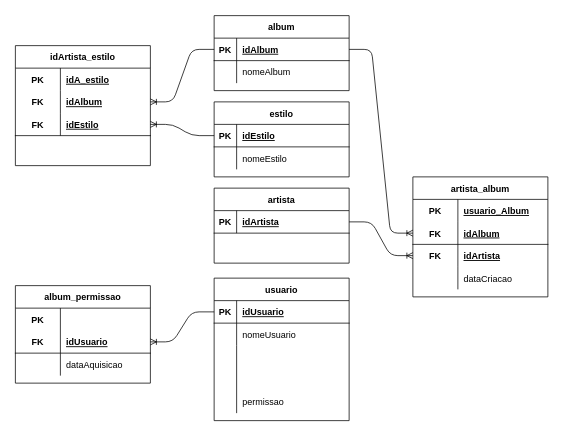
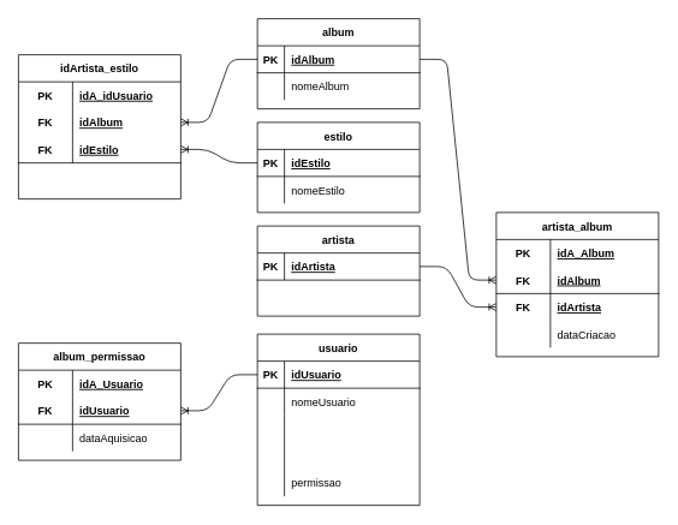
  <mxCell id="0" />
  <mxCell id="1" parent="0" />
  <mxCell id="2" value="estilo" style="shape=table;startSize=30;container=1;collapsible=1;childLayout=tableLayout;fixedRows=1;rowLines=0;fontStyle=1;align=center;resizeLast=1;" vertex="1" parent="1"><mxGeometry x="285" y="135" width="180" height="100" as="geometry" /></mxCell>
  <mxCell id="3" value="" style="shape=partialRectangle;collapsible=0;dropTarget=0;pointerEvents=0;fillColor=none;top=0;left=0;bottom=1;right=0;points=[[0,0.5],[1,0.5]];portConstraint=eastwest;" vertex="1" parent="2"><mxGeometry y="30" width="180" height="30" as="geometry" /></mxCell>
  <mxCell id="4" value="PK" style="shape=partialRectangle;connectable=0;fillColor=none;top=0;left=0;bottom=0;right=0;fontStyle=1;overflow=hidden;" vertex="1" parent="3"><mxGeometry width="30" height="30" as="geometry" /></mxCell>
  <mxCell id="5" value="idEstilo" style="shape=partialRectangle;connectable=0;fillColor=none;top=0;left=0;bottom=0;right=0;align=left;spacingLeft=6;fontStyle=5;overflow=hidden;" vertex="1" parent="3"><mxGeometry x="30" width="150" height="30" as="geometry" /></mxCell>
  <mxCell id="6" value="" style="shape=partialRectangle;collapsible=0;dropTarget=0;pointerEvents=0;fillColor=none;top=0;left=0;bottom=0;right=0;points=[[0,0.5],[1,0.5]];portConstraint=eastwest;" vertex="1" parent="2"><mxGeometry y="60" width="180" height="30" as="geometry" /></mxCell>
  <mxCell id="7" value="" style="shape=partialRectangle;connectable=0;fillColor=none;top=0;left=0;bottom=0;right=0;editable=1;overflow=hidden;" vertex="1" parent="6"><mxGeometry width="30" height="30" as="geometry" /></mxCell>
  <mxCell id="8" value="nomeEstilo" style="shape=partialRectangle;connectable=0;fillColor=none;top=0;left=0;bottom=0;right=0;align=left;spacingLeft=6;overflow=hidden;" vertex="1" parent="6"><mxGeometry x="30" width="150" height="30" as="geometry" /></mxCell>
  <mxCell id="9" value="usuario" style="shape=table;startSize=30;container=1;collapsible=1;childLayout=tableLayout;fixedRows=1;rowLines=0;fontStyle=1;align=center;resizeLast=1;" vertex="1" parent="1"><mxGeometry x="285" y="370" width="180" height="190" as="geometry" /></mxCell>
  <mxCell id="10" value="" style="shape=partialRectangle;collapsible=0;dropTarget=0;pointerEvents=0;fillColor=none;top=0;left=0;bottom=1;right=0;points=[[0,0.5],[1,0.5]];portConstraint=eastwest;" vertex="1" parent="9"><mxGeometry y="30" width="180" height="30" as="geometry" /></mxCell>
  <mxCell id="11" value="PK" style="shape=partialRectangle;connectable=0;fillColor=none;top=0;left=0;bottom=0;right=0;fontStyle=1;overflow=hidden;" vertex="1" parent="10"><mxGeometry width="30" height="30" as="geometry" /></mxCell>
  <mxCell id="12" value="idUsuario" style="shape=partialRectangle;connectable=0;fillColor=none;top=0;left=0;bottom=0;right=0;align=left;spacingLeft=6;fontStyle=5;overflow=hidden;" vertex="1" parent="10"><mxGeometry x="30" width="150" height="30" as="geometry" /></mxCell>
  <mxCell id="13" value="" style="shape=partialRectangle;collapsible=0;dropTarget=0;pointerEvents=0;fillColor=none;top=0;left=0;bottom=0;right=0;points=[[0,0.5],[1,0.5]];portConstraint=eastwest;" vertex="1" parent="9"><mxGeometry y="60" width="180" height="30" as="geometry" /></mxCell>
  <mxCell id="14" value="" style="shape=partialRectangle;connectable=0;fillColor=none;top=0;left=0;bottom=0;right=0;editable=1;overflow=hidden;" vertex="1" parent="13"><mxGeometry width="30" height="30" as="geometry" /></mxCell>
  <mxCell id="15" value="nomeUsuario" style="shape=partialRectangle;connectable=0;fillColor=none;top=0;left=0;bottom=0;right=0;align=left;spacingLeft=6;overflow=hidden;" vertex="1" parent="13"><mxGeometry x="30" width="150" height="30" as="geometry" /></mxCell>
  <mxCell id="16" value="" style="shape=partialRectangle;collapsible=0;dropTarget=0;pointerEvents=0;fillColor=none;top=0;left=0;bottom=0;right=0;points=[[0,0.5],[1,0.5]];portConstraint=eastwest;" vertex="1" parent="9"><mxGeometry y="90" width="180" height="30" as="geometry" /></mxCell>
  <mxCell id="17" value="" style="shape=partialRectangle;connectable=0;fillColor=none;top=0;left=0;bottom=0;right=0;editable=1;overflow=hidden;" vertex="1" parent="16"><mxGeometry width="30" height="30" as="geometry" /></mxCell>
  <mxCell id="18" value="" style="shape=partialRectangle;collapsible=0;dropTarget=0;pointerEvents=0;fillColor=none;top=0;left=0;bottom=0;right=0;points=[[0,0.5],[1,0.5]];portConstraint=eastwest;" vertex="1" parent="9"><mxGeometry y="120" width="180" height="30" as="geometry" /></mxCell>
  <mxCell id="19" value="" style="shape=partialRectangle;connectable=0;fillColor=none;top=0;left=0;bottom=0;right=0;editable=1;overflow=hidden;" vertex="1" parent="18"><mxGeometry width="30" height="30" as="geometry" /></mxCell>
  <mxCell id="20" value="" style="shape=partialRectangle;collapsible=0;dropTarget=0;pointerEvents=0;fillColor=none;top=0;left=0;bottom=0;right=0;points=[[0,0.5],[1,0.5]];portConstraint=eastwest;" vertex="1" parent="9"><mxGeometry y="150" width="180" height="30" as="geometry" /></mxCell>
  <mxCell id="21" value="" style="shape=partialRectangle;connectable=0;fillColor=none;top=0;left=0;bottom=0;right=0;editable=1;overflow=hidden;" vertex="1" parent="20"><mxGeometry width="30" height="30" as="geometry" /></mxCell>
  <mxCell id="22" value="permissao" style="shape=partialRectangle;connectable=0;fillColor=none;top=0;left=0;bottom=0;right=0;align=left;spacingLeft=6;overflow=hidden;" vertex="1" parent="20"><mxGeometry x="30" width="150" height="30" as="geometry" /></mxCell>
  <mxCell id="23" value="idArtista_estilo" style="shape=table;startSize=30;container=1;collapsible=1;childLayout=tableLayout;fixedRows=1;rowLines=0;fontStyle=1;align=center;resizeLast=1;" vertex="1" parent="1"><mxGeometry x="20" y="60" width="180" height="160" as="geometry" /></mxCell>
  <mxCell id="24" value="" style="shape=partialRectangle;collapsible=0;dropTarget=0;pointerEvents=0;fillColor=none;top=0;left=0;bottom=0;right=0;points=[[0,0.5],[1,0.5]];portConstraint=eastwest;" vertex="1" parent="23"><mxGeometry y="30" width="180" height="30" as="geometry" /></mxCell>
  <mxCell id="25" value="PK" style="shape=partialRectangle;connectable=0;fillColor=none;top=0;left=0;bottom=0;right=0;fontStyle=1;overflow=hidden;" vertex="1" parent="24"><mxGeometry width="60" height="30" as="geometry" /></mxCell>
- <mxCell id="26" value="idA_estilo" style="shape=partialRectangle;connectable=0;fillColor=none;top=0;left=0;bottom=0;right=0;align=left;spacingLeft=6;fontStyle=5;overflow=hidden;" vertex="1" parent="24"><mxGeometry x="60" width="120" height="30" as="geometry" /></mxCell>
+ <mxCell id="26" value="idA_idUsuario" style="shape=partialRectangle;connectable=0;fillColor=none;top=0;left=0;bottom=0;right=0;align=left;spacingLeft=6;fontStyle=5;overflow=hidden;" vertex="1" parent="24"><mxGeometry x="60" width="120" height="30" as="geometry" /></mxCell>
  <mxCell id="27" value="" style="shape=partialRectangle;collapsible=0;dropTarget=0;pointerEvents=0;fillColor=none;top=0;left=0;bottom=0;right=0;points=[[0,0.5],[1,0.5]];portConstraint=eastwest;" vertex="1" parent="23"><mxGeometry y="60" width="180" height="30" as="geometry" /></mxCell>
  <mxCell id="28" value="FK" style="shape=partialRectangle;connectable=0;fillColor=none;top=0;left=0;bottom=0;right=0;fontStyle=1;overflow=hidden;" vertex="1" parent="27"><mxGeometry width="60" height="30" as="geometry" /></mxCell>
  <mxCell id="29" value="idAlbum" style="shape=partialRectangle;connectable=0;fillColor=none;top=0;left=0;bottom=0;right=0;align=left;spacingLeft=6;fontStyle=5;overflow=hidden;" vertex="1" parent="27"><mxGeometry x="60" width="120" height="30" as="geometry" /></mxCell>
  <mxCell id="30" value="" style="shape=partialRectangle;collapsible=0;dropTarget=0;pointerEvents=0;fillColor=none;top=0;left=0;bottom=1;right=0;points=[[0,0.5],[1,0.5]];portConstraint=eastwest;" vertex="1" parent="23"><mxGeometry y="90" width="180" height="30" as="geometry" /></mxCell>
  <mxCell id="31" value="FK" style="shape=partialRectangle;connectable=0;fillColor=none;top=0;left=0;bottom=0;right=0;fontStyle=1;overflow=hidden;" vertex="1" parent="30"><mxGeometry width="60" height="30" as="geometry" /></mxCell>
  <mxCell id="32" value="idEstilo" style="shape=partialRectangle;connectable=0;fillColor=none;top=0;left=0;bottom=0;right=0;align=left;spacingLeft=6;fontStyle=5;overflow=hidden;" vertex="1" parent="30"><mxGeometry x="60" width="120" height="30" as="geometry" /></mxCell>
  <mxCell id="33" value="" style="shape=partialRectangle;collapsible=0;dropTarget=0;pointerEvents=0;fillColor=none;top=0;left=0;bottom=0;right=0;points=[[0,0.5],[1,0.5]];portConstraint=eastwest;" vertex="1" parent="23"><mxGeometry y="120" width="180" height="30" as="geometry" /></mxCell>
  <mxCell id="34" value="" style="shape=partialRectangle;connectable=0;fillColor=none;top=0;left=0;bottom=0;right=0;editable=1;overflow=hidden;" vertex="1" parent="33"><mxGeometry width="60" height="30" as="geometry" /></mxCell>
  <mxCell id="35" value="artista_album" style="shape=table;startSize=30;container=1;collapsible=1;childLayout=tableLayout;fixedRows=1;rowLines=0;fontStyle=1;align=center;resizeLast=1;" vertex="1" parent="1"><mxGeometry x="550" y="235" width="180" height="160" as="geometry" /></mxCell>
  <mxCell id="36" value="" style="shape=partialRectangle;collapsible=0;dropTarget=0;pointerEvents=0;fillColor=none;top=0;left=0;bottom=0;right=0;points=[[0,0.5],[1,0.5]];portConstraint=eastwest;" vertex="1" parent="35"><mxGeometry y="30" width="180" height="30" as="geometry" /></mxCell>
  <mxCell id="37" value="PK" style="shape=partialRectangle;connectable=0;fillColor=none;top=0;left=0;bottom=0;right=0;fontStyle=1;overflow=hidden;" vertex="1" parent="36"><mxGeometry width="60" height="30" as="geometry" /></mxCell>
- <mxCell id="38" value="usuario_Album" style="shape=partialRectangle;connectable=0;fillColor=none;top=0;left=0;bottom=0;right=0;align=left;spacingLeft=6;fontStyle=5;overflow=hidden;" vertex="1" parent="36"><mxGeometry x="60" width="120" height="30" as="geometry" /></mxCell>
+ <mxCell id="38" value="idA_Album" style="shape=partialRectangle;connectable=0;fillColor=none;top=0;left=0;bottom=0;right=0;align=left;spacingLeft=6;fontStyle=5;overflow=hidden;" vertex="1" parent="36"><mxGeometry x="60" width="120" height="30" as="geometry" /></mxCell>
  <mxCell id="39" value="" style="shape=partialRectangle;collapsible=0;dropTarget=0;pointerEvents=0;fillColor=none;top=0;left=0;bottom=1;right=0;points=[[0,0.5],[1,0.5]];portConstraint=eastwest;" vertex="1" parent="35"><mxGeometry y="60" width="180" height="30" as="geometry" /></mxCell>
  <mxCell id="40" value="FK" style="shape=partialRectangle;connectable=0;fillColor=none;top=0;left=0;bottom=0;right=0;fontStyle=1;overflow=hidden;" vertex="1" parent="39"><mxGeometry width="60" height="30" as="geometry" /></mxCell>
  <mxCell id="41" value="idAlbum" style="shape=partialRectangle;connectable=0;fillColor=none;top=0;left=0;bottom=0;right=0;align=left;spacingLeft=6;fontStyle=5;overflow=hidden;" vertex="1" parent="39"><mxGeometry x="60" width="120" height="30" as="geometry" /></mxCell>
  <mxCell id="42" value="" style="shape=partialRectangle;collapsible=0;dropTarget=0;pointerEvents=0;fillColor=none;top=0;left=0;bottom=0;right=0;points=[[0,0.5],[1,0.5]];portConstraint=eastwest;" vertex="1" parent="35"><mxGeometry y="90" width="180" height="30" as="geometry" /></mxCell>
  <mxCell id="43" value="FK" style="shape=partialRectangle;connectable=0;fillColor=none;top=0;left=0;bottom=0;right=0;fontStyle=1;overflow=hidden;" vertex="1" parent="42"><mxGeometry width="60" height="30" as="geometry" /></mxCell>
  <mxCell id="44" value="idArtista" style="shape=partialRectangle;connectable=0;fillColor=none;top=0;left=0;bottom=0;right=0;align=left;spacingLeft=6;fontStyle=5;overflow=hidden;" vertex="1" parent="42"><mxGeometry x="60" width="120" height="30" as="geometry" /></mxCell>
  <mxCell id="45" value="" style="shape=partialRectangle;collapsible=0;dropTarget=0;pointerEvents=0;fillColor=none;top=0;left=0;bottom=0;right=0;points=[[0,0.5],[1,0.5]];portConstraint=eastwest;" vertex="1" parent="35"><mxGeometry y="120" width="180" height="30" as="geometry" /></mxCell>
  <mxCell id="46" value="" style="shape=partialRectangle;connectable=0;fillColor=none;top=0;left=0;bottom=0;right=0;editable=1;overflow=hidden;" vertex="1" parent="45"><mxGeometry width="60" height="30" as="geometry" /></mxCell>
  <mxCell id="47" value="dataCriacao" style="shape=partialRectangle;connectable=0;fillColor=none;top=0;left=0;bottom=0;right=0;align=left;spacingLeft=6;overflow=hidden;" vertex="1" parent="45"><mxGeometry x="60" width="120" height="30" as="geometry" /></mxCell>
  <mxCell id="48" value="album_permissao" style="shape=table;startSize=30;container=1;collapsible=1;childLayout=tableLayout;fixedRows=1;rowLines=0;fontStyle=1;align=center;resizeLast=1;" vertex="1" parent="1"><mxGeometry x="20" y="380" width="180" height="130" as="geometry" /></mxCell>
  <mxCell id="49" value="" style="shape=partialRectangle;collapsible=0;dropTarget=0;pointerEvents=0;fillColor=none;top=0;left=0;bottom=0;right=0;points=[[0,0.5],[1,0.5]];portConstraint=eastwest;" vertex="1" parent="48"><mxGeometry y="30" width="180" height="30" as="geometry" /></mxCell>
  <mxCell id="50" value="PK" style="shape=partialRectangle;connectable=0;fillColor=none;top=0;left=0;bottom=0;right=0;fontStyle=1;overflow=hidden;" vertex="1" parent="49"><mxGeometry width="60" height="30" as="geometry" /></mxCell>
+ <mxCell id="51" value="idA_Usuario" style="shape=partialRectangle;connectable=0;fillColor=none;top=0;left=0;bottom=0;right=0;align=left;spacingLeft=6;fontStyle=5;overflow=hidden;" vertex="1" parent="49"><mxGeometry x="60" width="120" height="30" as="geometry" /></mxCell>
  <mxCell id="52" value="" style="shape=partialRectangle;collapsible=0;dropTarget=0;pointerEvents=0;fillColor=none;top=0;left=0;bottom=1;right=0;points=[[0,0.5],[1,0.5]];portConstraint=eastwest;" vertex="1" parent="48"><mxGeometry y="60" width="180" height="30" as="geometry" /></mxCell>
  <mxCell id="53" value="FK" style="shape=partialRectangle;connectable=0;fillColor=none;top=0;left=0;bottom=0;right=0;fontStyle=1;overflow=hidden;" vertex="1" parent="52"><mxGeometry width="60" height="30" as="geometry" /></mxCell>
  <mxCell id="54" value="idUsuario" style="shape=partialRectangle;connectable=0;fillColor=none;top=0;left=0;bottom=0;right=0;align=left;spacingLeft=6;fontStyle=5;overflow=hidden;" vertex="1" parent="52"><mxGeometry x="60" width="120" height="30" as="geometry" /></mxCell>
  <mxCell id="55" value="" style="shape=partialRectangle;collapsible=0;dropTarget=0;pointerEvents=0;fillColor=none;top=0;left=0;bottom=0;right=0;points=[[0,0.5],[1,0.5]];portConstraint=eastwest;" vertex="1" parent="48"><mxGeometry y="90" width="180" height="30" as="geometry" /></mxCell>
  <mxCell id="56" value="" style="shape=partialRectangle;connectable=0;fillColor=none;top=0;left=0;bottom=0;right=0;editable=1;overflow=hidden;" vertex="1" parent="55"><mxGeometry width="60" height="30" as="geometry" /></mxCell>
  <mxCell id="57" value="dataAquisicao" style="shape=partialRectangle;connectable=0;fillColor=none;top=0;left=0;bottom=0;right=0;align=left;spacingLeft=6;overflow=hidden;" vertex="1" parent="55"><mxGeometry x="60" width="120" height="30" as="geometry" /></mxCell>
  <mxCell id="58" value="artista" style="shape=table;startSize=30;container=1;collapsible=1;childLayout=tableLayout;fixedRows=1;rowLines=0;fontStyle=1;align=center;resizeLast=1;" vertex="1" parent="1"><mxGeometry x="285" y="250" width="180" height="100" as="geometry" /></mxCell>
  <mxCell id="59" value="" style="shape=partialRectangle;collapsible=0;dropTarget=0;pointerEvents=0;fillColor=none;top=0;left=0;bottom=1;right=0;points=[[0,0.5],[1,0.5]];portConstraint=eastwest;" vertex="1" parent="58"><mxGeometry y="30" width="180" height="30" as="geometry" /></mxCell>
  <mxCell id="60" value="PK" style="shape=partialRectangle;connectable=0;fillColor=none;top=0;left=0;bottom=0;right=0;fontStyle=1;overflow=hidden;" vertex="1" parent="59"><mxGeometry width="30" height="30" as="geometry" /></mxCell>
  <mxCell id="61" value="idArtista" style="shape=partialRectangle;connectable=0;fillColor=none;top=0;left=0;bottom=0;right=0;align=left;spacingLeft=6;fontStyle=5;overflow=hidden;" vertex="1" parent="59"><mxGeometry x="30" width="150" height="30" as="geometry" /></mxCell>
  <mxCell id="62" value="" style="shape=partialRectangle;collapsible=0;dropTarget=0;pointerEvents=0;fillColor=none;top=0;left=0;bottom=0;right=0;points=[[0,0.5],[1,0.5]];portConstraint=eastwest;" vertex="1" parent="58"><mxGeometry y="60" width="180" height="30" as="geometry" /></mxCell>
  <mxCell id="63" value="" style="shape=partialRectangle;connectable=0;fillColor=none;top=0;left=0;bottom=0;right=0;editable=1;overflow=hidden;" vertex="1" parent="62"><mxGeometry width="30" height="30" as="geometry" /></mxCell>
  <mxCell id="64" value="album" style="shape=table;startSize=30;container=1;collapsible=1;childLayout=tableLayout;fixedRows=1;rowLines=0;fontStyle=1;align=center;resizeLast=1;" vertex="1" parent="1"><mxGeometry x="285" y="20" width="180" height="100" as="geometry" /></mxCell>
  <mxCell id="65" value="" style="shape=partialRectangle;collapsible=0;dropTarget=0;pointerEvents=0;fillColor=none;top=0;left=0;bottom=1;right=0;points=[[0,0.5],[1,0.5]];portConstraint=eastwest;" vertex="1" parent="64"><mxGeometry y="30" width="180" height="30" as="geometry" /></mxCell>
  <mxCell id="66" value="PK" style="shape=partialRectangle;connectable=0;fillColor=none;top=0;left=0;bottom=0;right=0;fontStyle=1;overflow=hidden;" vertex="1" parent="65"><mxGeometry width="30" height="30" as="geometry" /></mxCell>
  <mxCell id="67" value="idAlbum" style="shape=partialRectangle;connectable=0;fillColor=none;top=0;left=0;bottom=0;right=0;align=left;spacingLeft=6;fontStyle=5;overflow=hidden;" vertex="1" parent="65"><mxGeometry x="30" width="150" height="30" as="geometry" /></mxCell>
  <mxCell id="68" value="" style="shape=partialRectangle;collapsible=0;dropTarget=0;pointerEvents=0;fillColor=none;top=0;left=0;bottom=0;right=0;points=[[0,0.5],[1,0.5]];portConstraint=eastwest;" vertex="1" parent="64"><mxGeometry y="60" width="180" height="30" as="geometry" /></mxCell>
  <mxCell id="69" value="" style="shape=partialRectangle;connectable=0;fillColor=none;top=0;left=0;bottom=0;right=0;editable=1;overflow=hidden;" vertex="1" parent="68"><mxGeometry width="30" height="30" as="geometry" /></mxCell>
  <mxCell id="70" value="nomeAlbum" style="shape=partialRectangle;connectable=0;fillColor=none;top=0;left=0;bottom=0;right=0;align=left;spacingLeft=6;overflow=hidden;" vertex="1" parent="68"><mxGeometry x="30" width="150" height="30" as="geometry" /></mxCell>
  <mxCell id="71" value="" style="edgeStyle=entityRelationEdgeStyle;fontSize=12;html=1;endArrow=ERoneToMany;entryX=0;entryY=0.5;entryDx=0;entryDy=0;exitX=1;exitY=0.5;exitDx=0;exitDy=0;" edge="1" parent="1" source="65" target="39"><mxGeometry width="100" height="100" relative="1" as="geometry"><mxPoint x="350" y="350" as="sourcePoint" /><mxPoint x="450" y="250" as="targetPoint" /></mxGeometry></mxCell>
  <mxCell id="72" value="" style="edgeStyle=entityRelationEdgeStyle;fontSize=12;html=1;endArrow=ERoneToMany;entryX=0;entryY=0.5;entryDx=0;entryDy=0;exitX=1;exitY=0.5;exitDx=0;exitDy=0;" edge="1" parent="1" source="59" target="42"><mxGeometry width="100" height="100" relative="1" as="geometry"><mxPoint x="440" y="380" as="sourcePoint" /><mxPoint x="450" y="250" as="targetPoint" /></mxGeometry></mxCell>
  <mxCell id="73" value="" style="edgeStyle=entityRelationEdgeStyle;fontSize=12;html=1;endArrow=ERoneToMany;exitX=0;exitY=0.5;exitDx=0;exitDy=0;entryX=1;entryY=0.5;entryDx=0;entryDy=0;" edge="1" parent="1" source="10" target="52"><mxGeometry width="100" height="100" relative="1" as="geometry"><mxPoint x="350" y="450" as="sourcePoint" /><mxPoint x="450" y="350" as="targetPoint" /></mxGeometry></mxCell>
  <mxCell id="74" value="" style="edgeStyle=entityRelationEdgeStyle;fontSize=12;html=1;endArrow=ERoneToMany;exitX=0;exitY=0.5;exitDx=0;exitDy=0;entryX=1;entryY=0.5;entryDx=0;entryDy=0;" edge="1" parent="1" source="65" target="27"><mxGeometry width="100" height="100" relative="1" as="geometry"><mxPoint x="350" y="350" as="sourcePoint" /><mxPoint x="220" y="150" as="targetPoint" /></mxGeometry></mxCell>
  <mxCell id="75" value="" style="edgeStyle=entityRelationEdgeStyle;fontSize=12;html=1;endArrow=ERoneToMany;entryX=1;entryY=0.5;entryDx=0;entryDy=0;exitX=0;exitY=0.5;exitDx=0;exitDy=0;" edge="1" parent="1" source="3" target="30"><mxGeometry width="100" height="100" relative="1" as="geometry"><mxPoint x="210" y="270" as="sourcePoint" /><mxPoint x="240" y="270" as="targetPoint" /></mxGeometry></mxCell>
